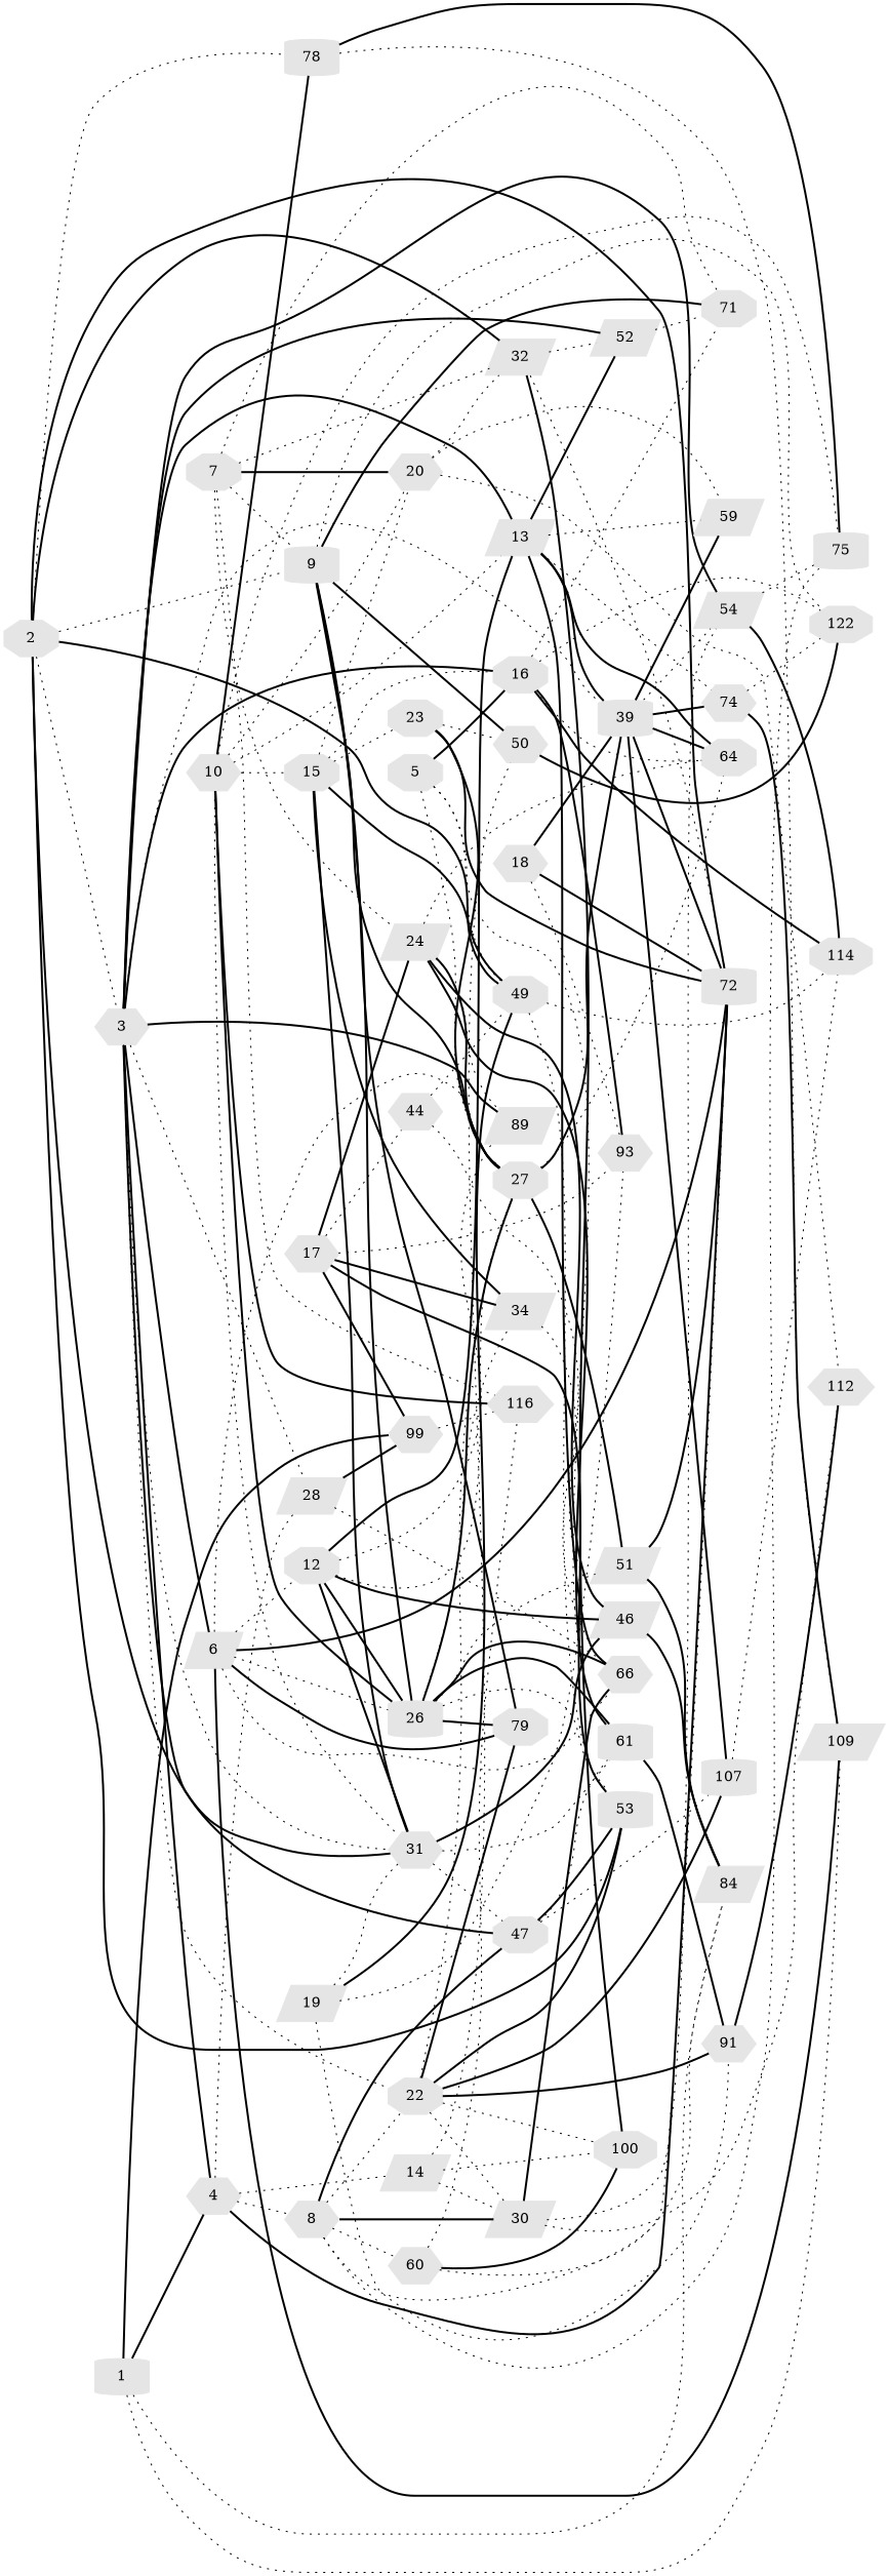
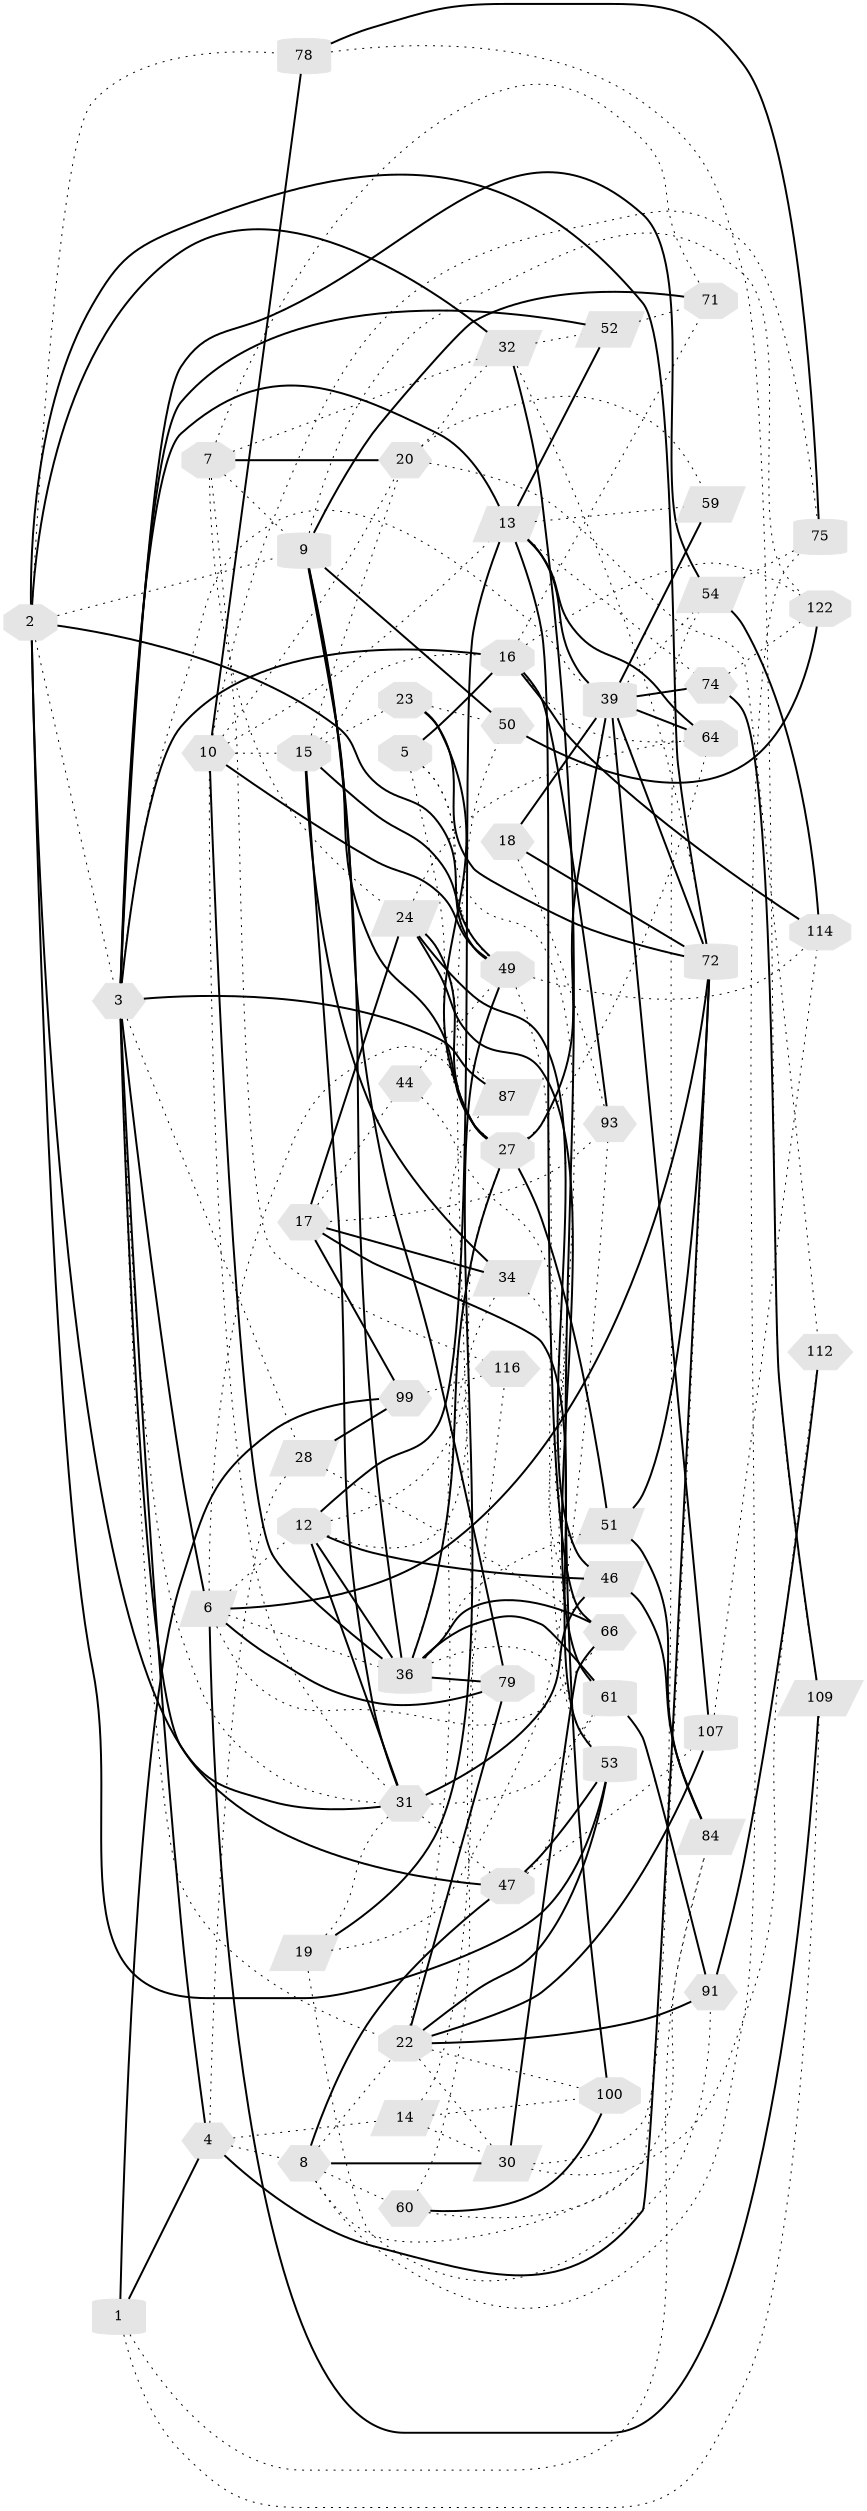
  graph {
    rankdir=LR
    node [color=gray90 shape=hexagon style=filled]
    edge [style=dotted]
    4 [super="+21"]
    72 [shape=cylinder super="+101+104"]
    28 [shape=parallelogram]
    8 [super="+45"]
    14 [shape=parallelogram]
    1 [shape=cylinder]
    84 [shape=parallelogram]
    99
    109 [shape=parallelogram]
    116
    2 [shape=octagon super="+67+70"]
    3 [super="+76+41+11"]
    9 [shape=cylinder super="+35"]
    31 [super="+40+88"]
    32 [shape=parallelogram super="+98"]
    49 [shape=octagon super="+55+95"]
    n17 [label=53 shape=cylinder super="+80"]
    n18 [label=78 shape=cylinder]
    6 [shape=parallelogram super="+69+117"]
    13 [shape=parallelogram super="+33+25+97"]
    16 [shape=octagon super="+103+115"]
    22 [shape=octagon super="+96+106+38"]
    39 [shape=cylinder super="+53"]
    47 [shape=octagon super="+83"]
    52 [shape=parallelogram]
    54 [shape=parallelogram super="+120"]
-   87 [shape=parallelogram label=89]
+   87 [shape=parallelogram]
    27 [shape=octagon super="+57+65+85"]
    79 [shape=octagon]
    71 [shape=octagon]
-   26 [shape=cylinder super="+43+58"]
+   26 [shape=cylinder super="+43+58" label=36]
    50
    122 [shape=octagon]
    61 [shape=cylinder super="+78"]
    46 [shape=parallelogram super="+113"]
    100 [shape=octagon]
    114 [shape=octagon]
    75 [shape=cylinder]
    12 [shape=octagon super="+36"]
    66 [super="+89"]
    59 [shape=parallelogram]
    64 [shape=octagon super="+92"]
    74
    93
    30 [shape=parallelogram super="+48"]
    91
    107 [shape=cylinder]
    60
    5 [shape=octagon]
    51 [shape=parallelogram]
    7 [shape=octagon super="+63"]
    20 [super="+118+77"]
    24 [shape=parallelogram super="+102"]
    112
    34 [shape=parallelogram]
    10 [super="+42+29"]
    15 [shape=octagon super="+81+121"]
    23 [shape=octagon]
    17 [super="+37"]
    44
    18
    19 [shape=parallelogram]
    4 -- 72 [style=bold]
    4 -- 28
    4 -- 8
    4 -- 14
    28 -- 99 [style=bold]
    28 -- 66
    8 -- 72
    8 -- 22
    8 -- 47 [style=bold]
    8 -- 75
    8 -- 30 [style=bold weight=2]
    8 -- 60
    14 -- 50
    14 -- 100
    14 -- 30
    1 -- 4 [style=bold]
    1 -- 84
    1 -- 99 [style=bold]
    1 -- 109
    99 -- 116
    2 -- 72 [style=bold]
    2 -- 3
    2 -- 9
    2 -- 31 [style=bold]
    2 -- 32 [style=bold]
    2 -- 49 [style=bold]
    2 -- n17 [style=bold]
    2 -- n18
    3 -- 4 [style=bold]
    3 -- 28
    3 -- 31
    3 -- 6 [style=bold]
    3 -- 13 [style=bold]
    3 -- 16 [style=bold]
    3 -- 22
    3 -- 39
    3 -- 47 [style=bold]
    3 -- 52 [style=bold]
    3 -- 54 [style=bold]
    3 -- 87 [style=bold weight=2]
    9 -- 27 [style=bold]
    9 -- 79 [style=bold]
    9 -- 71 [style=bold]
    9 -- 26 [style=bold]
    9 -- 50 [style=bold]
    9 -- 122
    31 -- 47
    31 -- 61
    31 -- 46 [style=bold weight=2]
    32 -- 72
    32 -- 52
    32 -- 100 [style=bold]
    49 -- n17
    49 -- 114
    n18 -- 109
    n18 -- 75 [style=bold]
    6 -- 72 [style=bold]
    6 -- 109 [style=bold]
    6 -- 27
    6 -- 79 [style=bold]
    6 -- 26
    6 -- 12
    6 -- 66
    13 -- 39 [style=bold]
    13 -- 52 [style=bold]
    13 -- 66 [style=bold]
    13 -- 59
    13 -- 64 [style=bold]
    13 -- 74
    16 -- 71
    16 -- 122
    16 -- 114 [style=bold]
    16 -- 64
    16 -- 93 [style=bold]
    22 -- n17 [style=bold]
    22 -- 27
    22 -- 79 [style=bold]
    22 -- 100
    22 -- 30
    22 -- 91 [style=bold]
    22 -- 107 [style=bold]
    39 -- 72 [style=bold]
    39 -- 54
    39 -- 59 [style=bold weight=2]
    39 -- 64 [style=bold]
    39 -- 74 [style=bold]
    39 -- 107 [style=bold]
    47 -- n17 [style=bold]
    47 -- 61
    47 -- 107
    52 -- 71
    54 -- 114 [style=bold]
    54 -- 75
    27 -- 39 [style=bold]
    27 -- 64
    27 -- 51 [style=bold]
    26 -- n17
    26 -- 27 [style=bold]
    26 -- 79 [style=bold]
    26 -- 61 [style=bold]
    26 -- 66 [style=bold]
    26 -- 51
    26 -- 34
    50 -- 122 [style=bold]
    61 -- 91 [style=bold]
    46 -- 84 [style=bold]
    12 -- 31 [style=bold]
    12 -- 13 [style=bold]
    12 -- 87
    12 -- 27 [weight=2]
    12 -- 26 [style=bold]
    12 -- 46 [style=bold]
    74 -- 109 [style=bold]
    74 -- 122
    30 -- 54 [weight=2]
    30 -- 66 [style=bold]
    30 -- 112
    91 -- 112 [style=bold]
    107 -- 114
    60 -- 84
    60 -- 116
    60 -- 100 [style=bold]
    5 -- 49
    5 -- 16 [style=bold]
    5 -- 27
    5 -- 61
    51 -- 72 [style=bold]
    51 -- 84 [style=bold]
    7 -- 116
    7 -- 9
    7 -- 32
    7 -- 71
    7 -- 20 [style=bold]
    7 -- 24
    20 -- 32
    20 -- 59
    20 -- 112 [weight=2]
    24 -- 87
    24 -- 27 [style=bold]
    24 -- 61 [style=bold]
    24 -- 46 [style=bold]
    24 -- 64 [weight=2]
    34 -- 46
-   10 -- 116 [style=bold]
+   10 -- 49 [style=bold]
    10 -- 31
    10 -- n18 [style=bold]
    10 -- 13
    10 -- 26 [style=bold]
    10 -- 75
    10 -- 20
    10 -- 15
    15 -- 31 [style=bold]
    15 -- 49 [style=bold]
    15 -- 16
    15 -- 20 [weight=2]
    15 -- 34 [style=bold]
    15 -- 23
    23 -- 72 [style=bold]
    23 -- 27 [style=bold]
    23 -- 50
    17 -- 99 [style=bold]
    17 -- n17 [style=bold]
    17 -- 93
    17 -- 24 [style=bold]
    17 -- 34 [style=bold]
    17 -- 44
    44 -- 49 [weight=2]
    44 -- 66
    18 -- 72 [style=bold]
    18 -- 39 [style=bold weight=2]
    18 -- 93
    19 -- 31
    19 -- 49 [style=bold]
    19 -- 93
    19 -- 91
  }
